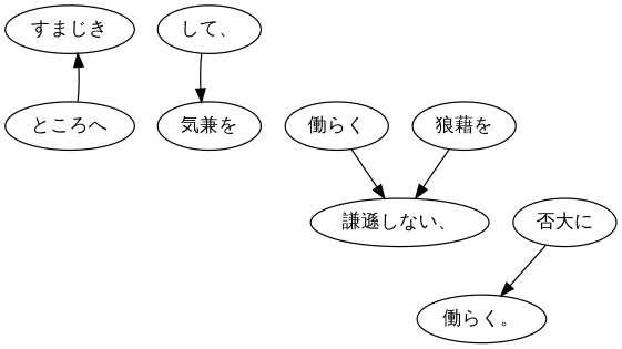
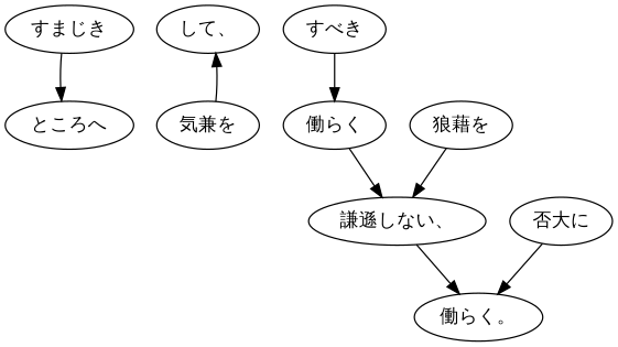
  digraph {
    fontname="Noto Sans"
    node [fontname="Noto Sans"]
    edge [fontname="Noto Sans"]
    n1 [label="すまじき"]
    n2 [label="ところへ"]
    n3 [label="して、"]
    n4 [label="気兼を"]
+   n5 [label="すべき"]
    n6 [label="働らく"]
    n7 [label="謙遜しない、"]
    n8 [label="働らく。"]
    n9 [label="否大に"]
    n10 [label="狼藉を"]
-   n2 -> n1
-   n3 -> n4
+   n1 -> n2
+   n4 -> n3
+   n5 -> n6
    n6 -> n7
+   n7 -> n8
    n9 -> n8
    n10 -> n7
  }
